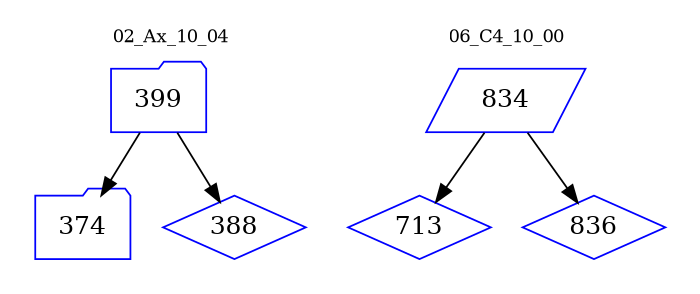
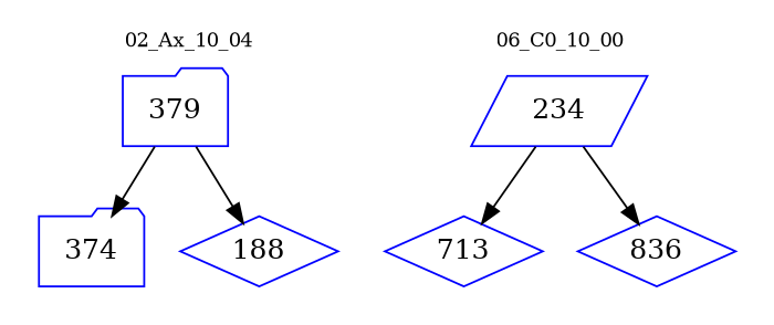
  digraph {
    node [color=blue shape=diamond]
    edge [color=black]
-   n1 [label=399 shape=folder]
+   n1 [label=379 shape=folder]
    n2 [label=374 shape=folder]
-   n3 [label=388]
-   n4 [label=834 shape=parallelogram]
+   n3 [label=188]
+   n4 [label=234 shape=parallelogram]
    n5 [label=713]
    n6 [label=836]
    subgraph cluster_1 {
      color=white
      fontsize=10
      label="02_Ax_10_04"
      n1
      n2
      n3
    }
    subgraph cluster_2 {
      color=white
      fontsize=10
-     label="06_C4_10_00"
+     label="06_C0_10_00"
      n4
      n5
      n6
    }
    n1 -> n2
    n1 -> n3
    n4 -> n5
    n4 -> n6
  }
